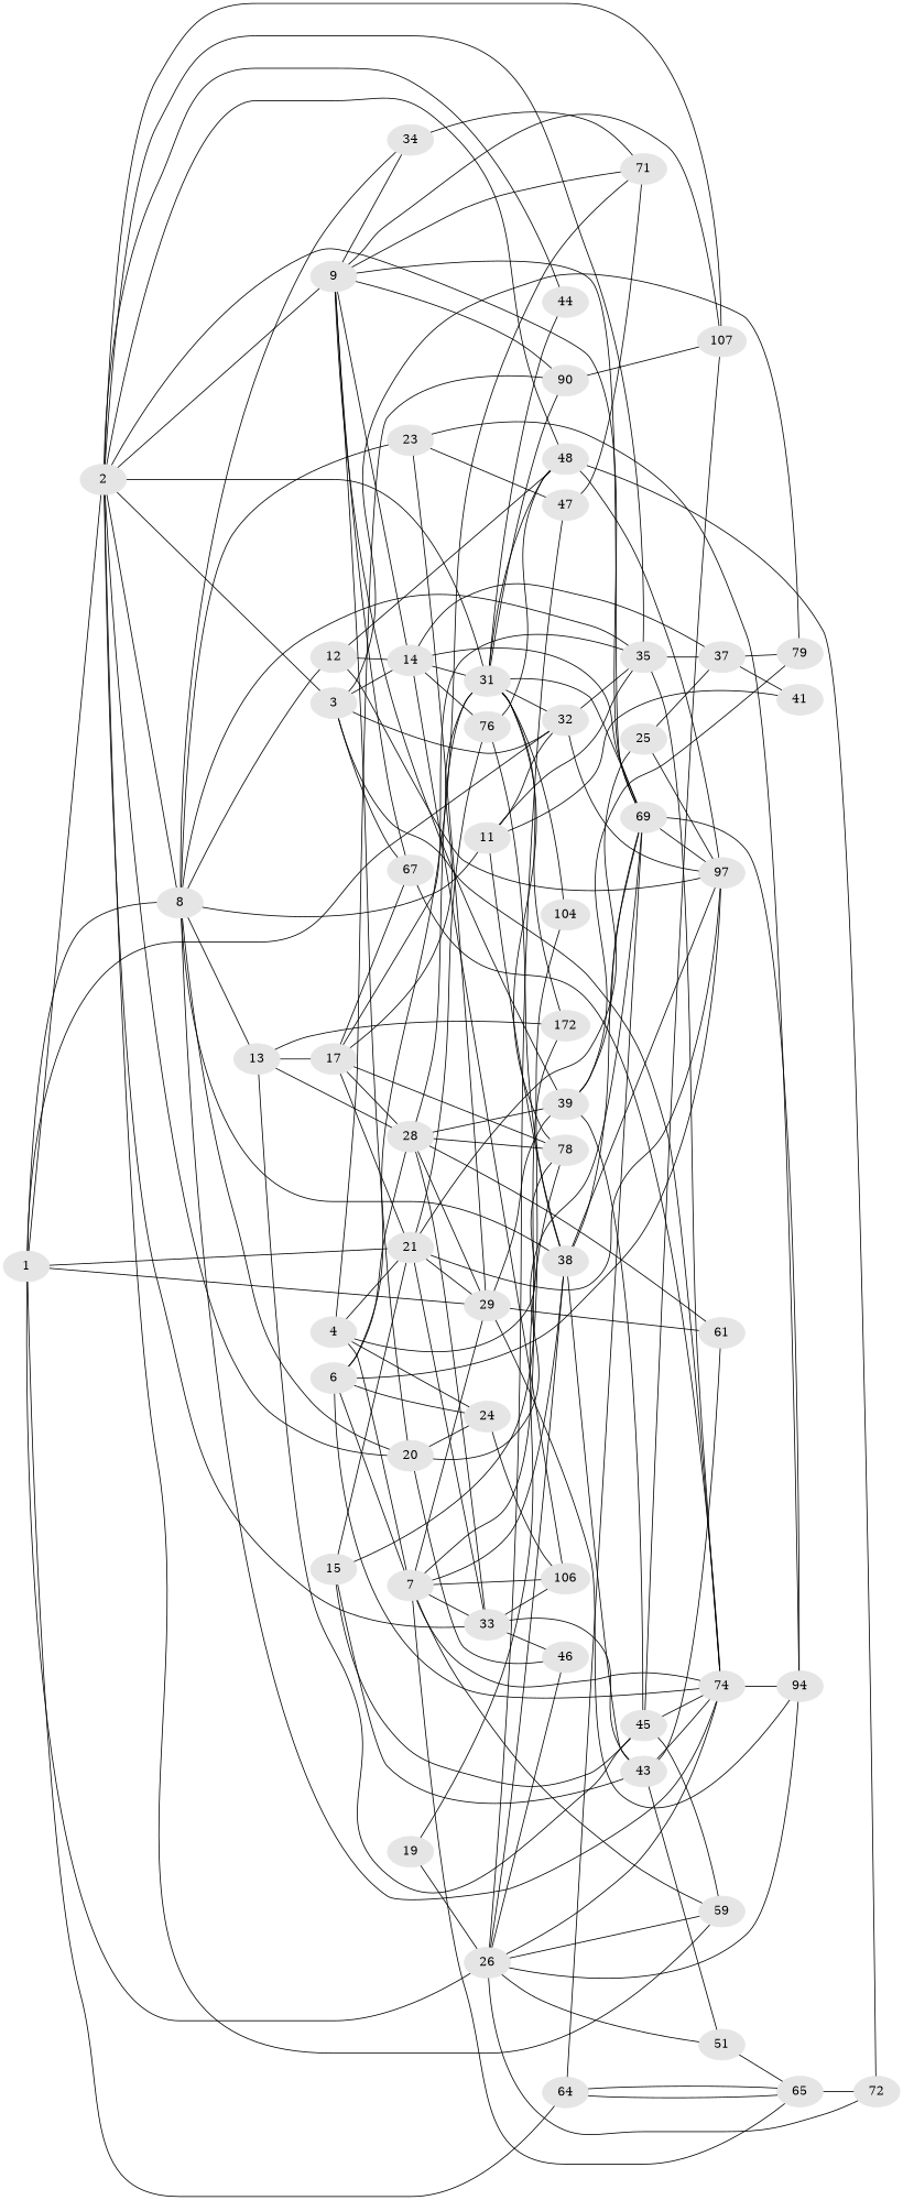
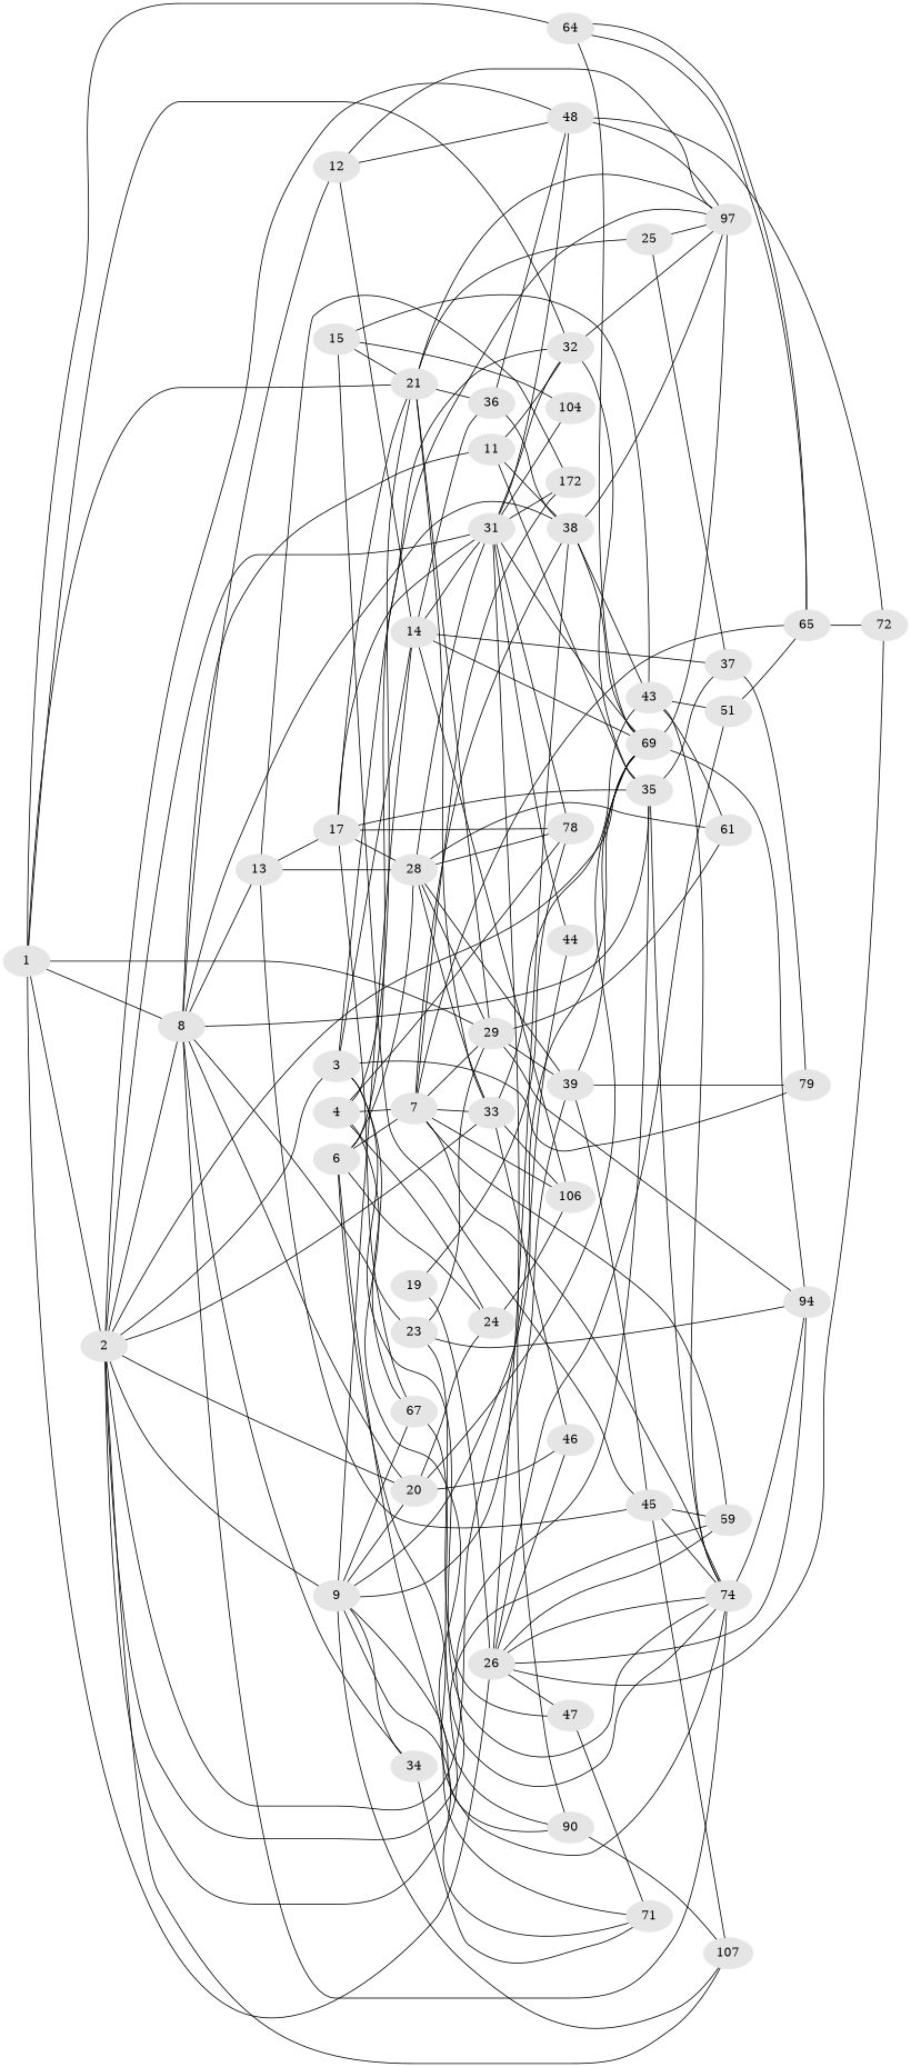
  graph {
    rankdir=LR
    node [color=gray90 style=filled]
    1 [super="+5+84"]
    2 [super="+55"]
    8 [super="+98+18"]
    21 [super="+57"]
    26 [super="+88+116+56"]
    29 [super="+76+62"]
    32 [super="+53"]
    64
    3 [super="+73"]
    9 [super="+87+49"]
    20
    31 [super="+93+110+70"]
    33 [super="+40"]
    35 [super="+63"]
    44
    48
    59
    69 [super="+86"]
    107
    74 [super="+111+75"]
    38 [super="+81"]
    11
    12
    13 [super="+50"]
    23 [super="+30"]
    34
    97 [super="+115"]
-   36 [super="+83" label=76]
+   36 [super="+83"]
    25
    46 [super="+109"]
    47
    94
    51
    72
    39 [super="+54"]
    61
    65
    14 [super="+108+100"]
    67
    79
    90 [super="+96"]
    71
    24
    78 [super="+113"]
    n45 [label=172]
    104
    106
    43 [super="+60"]
    37
    4 [super="+99"]
    7 [super="+10+58"]
    6 [super="+16"]
    28 [super="+117+101"]
-   41
    17 [super="+77"]
    45 [super="+105"]
    15
    19
    1 -- 2
    1 -- 8
    1 -- 21
    1 -- 26
    1 -- 29
    1 -- 32
    1 -- 64
    2 -- 8
    2 -- 3
    2 -- 9
    2 -- 20
    2 -- 31 [weight=2]
    2 -- 33
    2 -- 35
    2 -- 44
    2 -- 48
    2 -- 59
    2 -- 69
    2 -- 107
    8 -- 20
    8 -- 35
    8 -- 74
    8 -- 38
    8 -- 11
    8 -- 12
    8 -- 13
    8 -- 23
    8 -- 34
    21 -- 29
    21 -- 33
    21 -- 97
    21 -- 36 [weight=2]
    21 -- 25
    26 -- 59
    26 -- 74
    26 -- 38
    26 -- 46
    26 -- 47
    26 -- 94
    26 -- 51
    26 -- 72
    29 -- 94
    29 -- 39
    29 -- 61
    32 -- 35
    32 -- 97
    64 -- 69
    64 -- 65
    64 -- 65
    3 -- 32
    3 -- 74
    3 -- 14
    3 -- 67
    3 -- 79
    9 -- 20
    9 -- 69
    9 -- 107
    9 -- 34 [weight=2]
    9 -- 39
    9 -- 14
    9 -- 67
    9 -- 90
    9 -- 71
    20 -- 69
    20 -- 46
    20 -- 24
    31 -- 32
    31 -- 44
    31 -- 48
    31 -- 69
    31 -- 90
    31 -- 78
    31 -- n45
    31 -- 104
    33 -- 46
    33 -- 106
    33 -- 43
    35 -- 74
    35 -- 37
    48 -- 97
    48 -- 72
    69 -- 97
    69 -- 94
    74 -- 94
    38 -- 69
    38 -- 97
    38 -- 43
    11 -- 32
    11 -- 35
    11 -- 38
-   11 -- 41
    12 -- 48
    12 -- 97
    12 -- 14
    13 -- n45
    13 -- 28
    13 -- 17
    13 -- 45
    23 -- 29
    23 -- 47
    23 -- 94
    34 -- 71
    36 -- 48
    36 -- 38
    25 -- 97
    25 -- 37
    47 -- 71
    51 -- 65
    39 -- 69
    39 -- 79
    39 -- 45 [weight=2]
    65 -- 72
    14 -- 31
    14 -- 69
    14 -- 36
    14 -- 106
    14 -- 37
    67 -- 74
    90 -- 107
    24 -- 106
    43 -- 74
    43 -- 51
    43 -- 61
    37 -- 79
-   37 -- 41
    4 -- 21
    4 -- 90 [weight=2]
    4 -- 24
    4 -- 78
    4 -- 7
    7 -- 29
    7 -- 33
    7 -- 59
    7 -- 74
    7 -- 38
    7 -- 65 [weight=2]
    7 -- n45
    7 -- 106
    6 -- 74
    6 -- 97
    6 -- 71
    6 -- 24
    6 -- 7
    6 -- 28
    28 -- 29
    28 -- 31 [weight=2]
    28 -- 33 [weight=2]
    28 -- 39
    28 -- 61
    28 -- 78
    17 -- 21
    17 -- 31
    17 -- 35
    17 -- 67
    17 -- 78
    17 -- 28
    45 -- 59
    45 -- 107
    45 -- 74
    15 -- 21
    15 -- 104
    15 -- 43
    15 -- 45
    19 -- 26
    19 -- 78
  }
